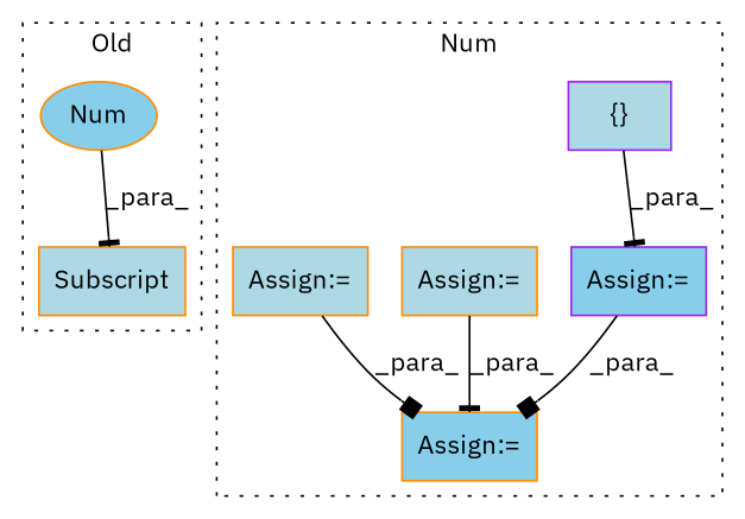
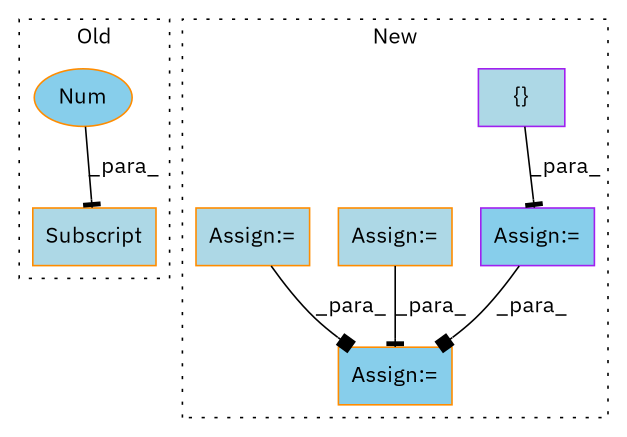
  digraph {
    fontname="IBM Plex Sans"
    node [a=68 l=3 shape=box style=filled fillcolor=lightblue color=darkorange fontname="IBM Plex Sans"]
    edge [arrowhead=tee fontname="IBM Plex Sans"]
    n1 [a=63 l="22,0" label=Subscript s="4591,0"]
    n2 [a=76 l=1 label=Num s=4611 shape=ellipse fillcolor=skyblue]
    n3 [a=59 l="1,0" label="{}" s="4682,4705" color=purple]
    n4 [label="Assign:=" s=5316 fillcolor=skyblue]
    n5 [label="Assign:=" s=4667 fillcolor=skyblue color=purple]
    n6 [label="Assign:=" s=4809]
    n7 [label="Assign:=" s=4376]
    subgraph cluster_1 {
      label=Old
      style=dotted
      n1
      n2
    }
    subgraph cluster_2 {
-     label=Num
+     label=New
      style=dotted
      n3
      n4
      n5
      n6
      n7
    }
    n2 -> n1 [label=_para_]
    n3 -> n5 [label=_para_]
    n5 -> n4 [label=_para_ arrowhead=box]
    n6 -> n4 [label=_para_]
    n7 -> n4 [label=_para_ arrowhead=box]
  }
